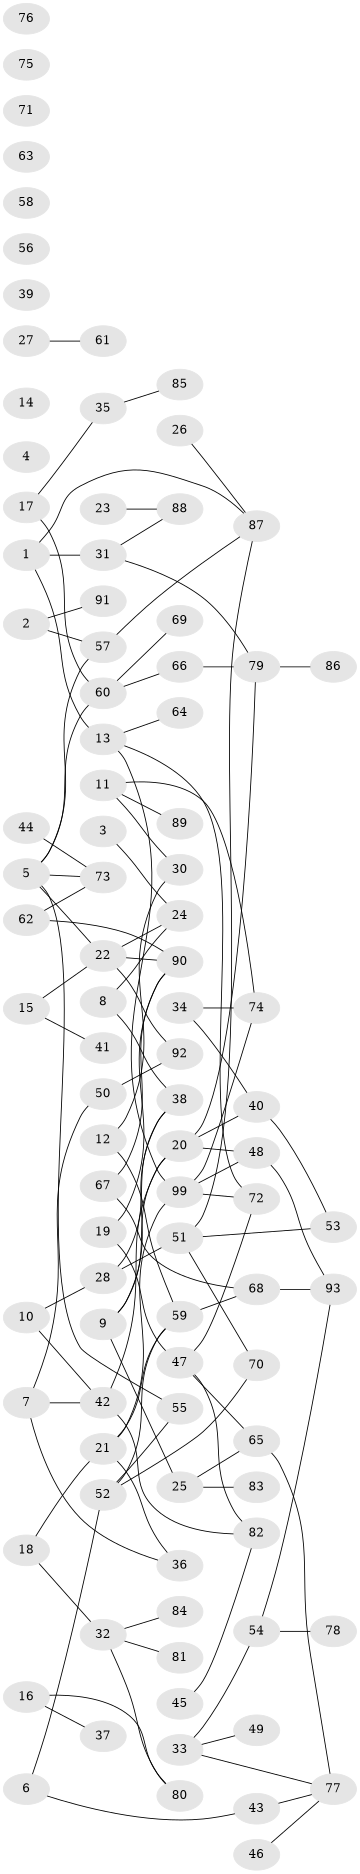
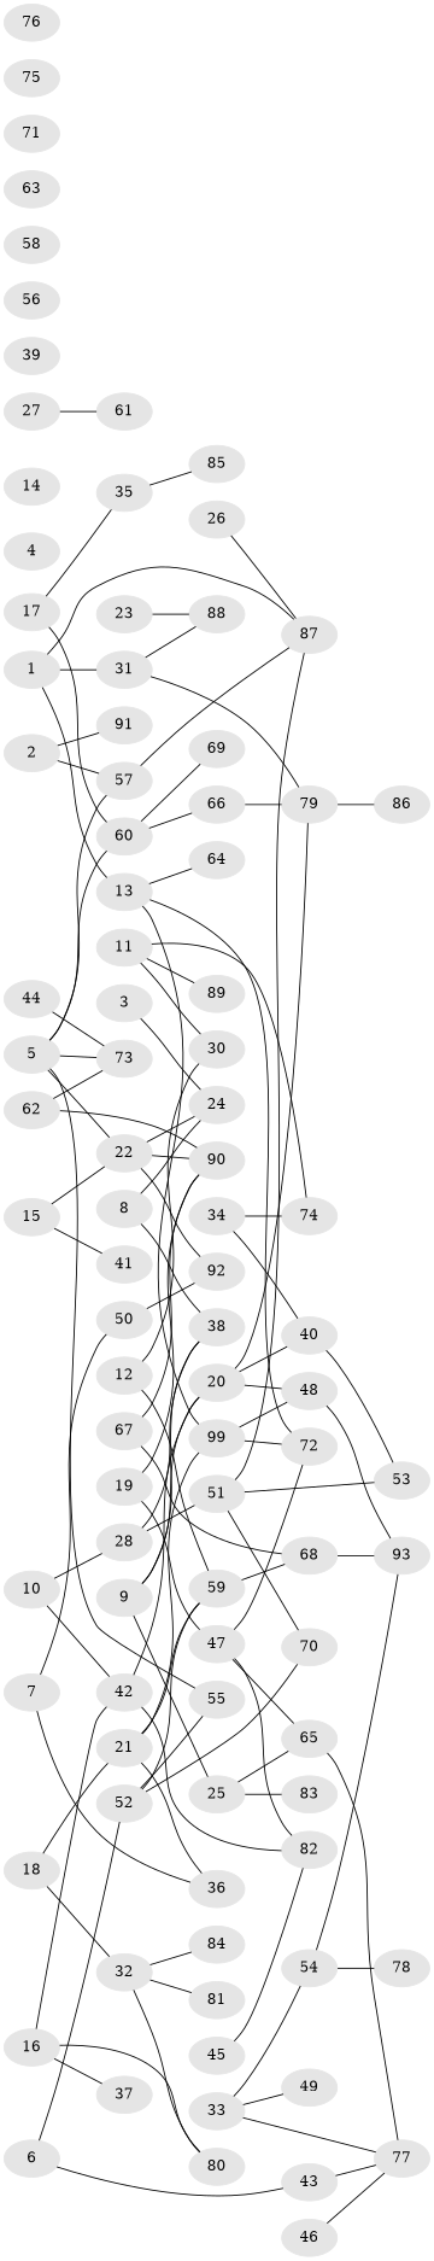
  graph {
    rankdir=LR
    node [color=gray90 style=filled]
    1
    13
    31
    87
    n5 [label=99]
    64
    72
    88
    79
    2
    57
    91
    3
    24
    4
    5
    22
    55
    60
    73
    92
    90
    66
    69
    6
    43
    52
    77
    59
    70
    7
    36
    50
    8
    38
    9
    20
    25
    40
    48
    65
    83
    10
    28
    42
    51
    82
    11
    30
    74
    89
    12
    68
    14
    15
    41
    16
    37
    80
    17
    35
    85
    18
    21
    32
    81
    84
    19
    47
    53
    93
    86
    23
    26
    27
    61
    33
    49
    54
    78
    34
    39
    44
    45
    46
    56
    58
    62
    63
    67
    71
    75
    76
    1 -- 13
    1 -- 31
    1 -- 87
    13 -- n5
    13 -- 64
    13 -- 72
    31 -- 88
    31 -- 79
    n5 -- 72
    n5 -- 48
-   n5 -- 74
    79 -- 86
    2 -- 57
    2 -- 91
    57 -- 87
    3 -- 24
    5 -- 57
    5 -- 22
    5 -- 55
    5 -- 60
    5 -- 73
    22 -- 24
    22 -- 92
    22 -- 90
    60 -- 66
    60 -- 69
    66 -- 79
    6 -- 43
    6 -- 52
    43 -- 77
    52 -- 55
    52 -- 59
    52 -- 70
    59 -- 68
    7 -- 36
    7 -- 50
    50 -- 92
    8 -- 24
    8 -- 38
    9 -- 38
    9 -- 20
    9 -- 25
    20 -- 79
    20 -- 40
    20 -- 48
    25 -- 65
    25 -- 83
    40 -- 53
    48 -- 93
    65 -- 77
    10 -- 28
    10 -- 42
    28 -- 38
    28 -- 51
    42 -- 20
    42 -- 82
    51 -- 87
    51 -- 70
    51 -- 53
    11 -- 30
    11 -- 74
    11 -- 89
    12 -- 59
    12 -- 30
    68 -- 93
    15 -- 22
    15 -- 41
-   7 -- 42
+   16 -- 42
    16 -- 37
    16 -- 80
    17 -- 60
    17 -- 35
    35 -- 85
    18 -- 21
    18 -- 32
    21 -- n5
    21 -- 59
    21 -- 36
    32 -- 80
    32 -- 81
    32 -- 84
    19 -- 90
    19 -- 47
    47 -- 72
    47 -- 65
    47 -- 82
    23 -- 88
    26 -- 87
    27 -- 61
    33 -- 77
    33 -- 49
    33 -- 54
    54 -- 93
    54 -- 78
    34 -- 40
    34 -- 74
    44 -- 73
    45 -- 82
    46 -- 77
    62 -- 73
    62 -- 90
    67 -- 90
    67 -- 68
  }
